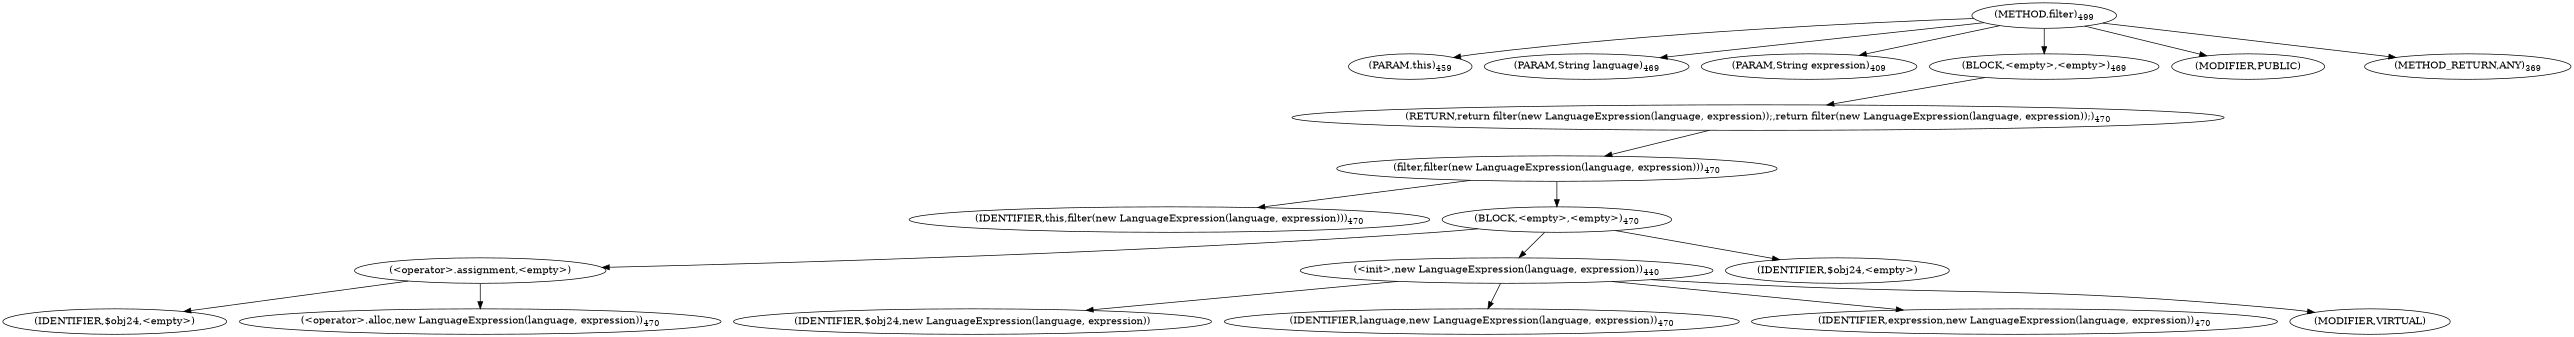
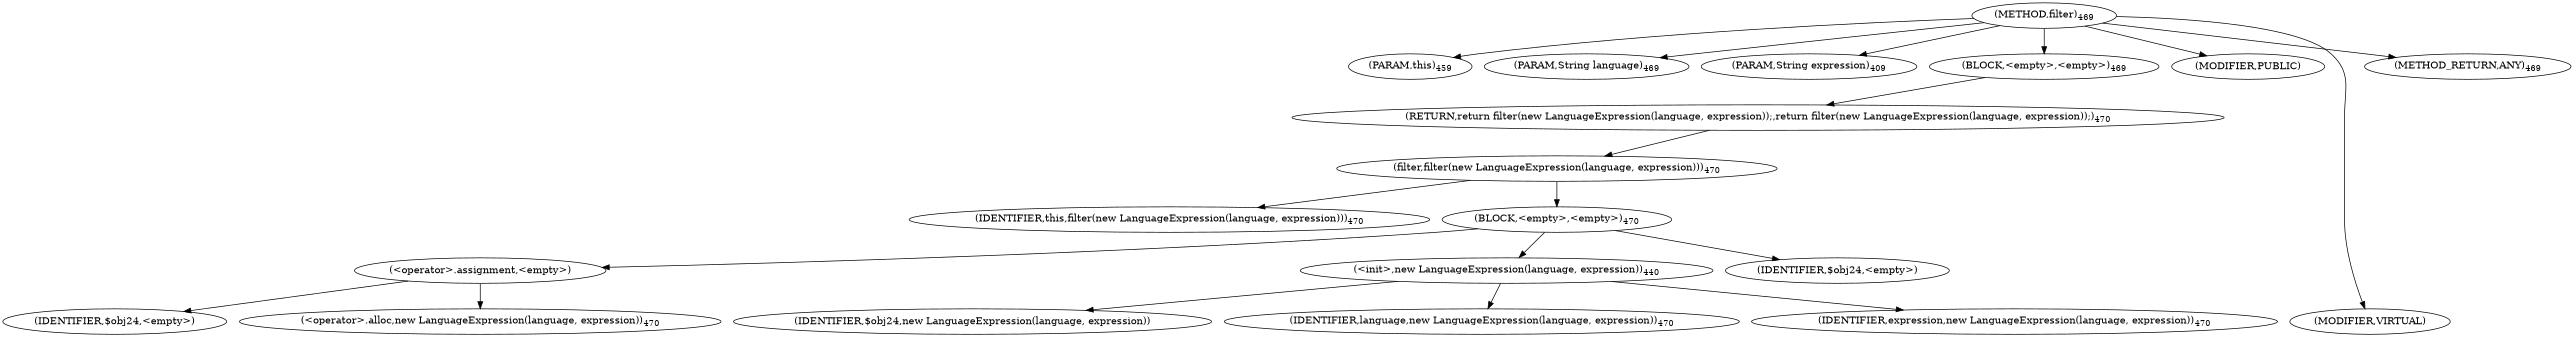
  digraph {
-   n1 [label=<(METHOD,filter)<SUB>499</SUB>>]
+   n1 [label=<(METHOD,filter)<SUB>469</SUB>>]
    n2 [label=<(PARAM,this)<SUB>459</SUB>>]
    n3 [label=<(PARAM,String language)<SUB>469</SUB>>]
    n4 [label=<(PARAM,String expression)<SUB>409</SUB>>]
    n5 [label=<(BLOCK,&lt;empty&gt;,&lt;empty&gt;)<SUB>469</SUB>>]
    n6 [label=<(MODIFIER,PUBLIC)>]
    n7 [label=<(MODIFIER,VIRTUAL)>]
-   n8 [label=<(METHOD_RETURN,ANY)<SUB>369</SUB>>]
+   n8 [label=<(METHOD_RETURN,ANY)<SUB>469</SUB>>]
    n9 [label=<(RETURN,return filter(new LanguageExpression(language, expression));,return filter(new LanguageExpression(language, expression));)<SUB>470</SUB>>]
    n10 [label=<(filter,filter(new LanguageExpression(language, expression)))<SUB>470</SUB>>]
    n11 [label=<(IDENTIFIER,this,filter(new LanguageExpression(language, expression)))<SUB>470</SUB>>]
    n12 [label=<(BLOCK,&lt;empty&gt;,&lt;empty&gt;)<SUB>470</SUB>>]
    n13 [label=<(&lt;operator&gt;.assignment,&lt;empty&gt;)>]
    n14 [label=<(&lt;init&gt;,new LanguageExpression(language, expression))<SUB>440</SUB>>]
    n15 [label=<(IDENTIFIER,$obj24,&lt;empty&gt;)>]
    n16 [label=<(IDENTIFIER,$obj24,&lt;empty&gt;)>]
    n17 [label=<(&lt;operator&gt;.alloc,new LanguageExpression(language, expression))<SUB>470</SUB>>]
    n18 [label=<(IDENTIFIER,$obj24,new LanguageExpression(language, expression))>]
    n19 [label=<(IDENTIFIER,language,new LanguageExpression(language, expression))<SUB>470</SUB>>]
    n20 [label=<(IDENTIFIER,expression,new LanguageExpression(language, expression))<SUB>470</SUB>>]
    n1 -> n2
    n1 -> n3
    n1 -> n4
    n1 -> n5
    n1 -> n6
-   n14 -> n7
+   n1 -> n7
    n1 -> n8
    n5 -> n9
    n9 -> n10
    n10 -> n11
    n10 -> n12
    n12 -> n13
    n12 -> n14
    n12 -> n15
    n13 -> n16
    n13 -> n17
    n14 -> n18
    n14 -> n19
    n14 -> n20
  }
